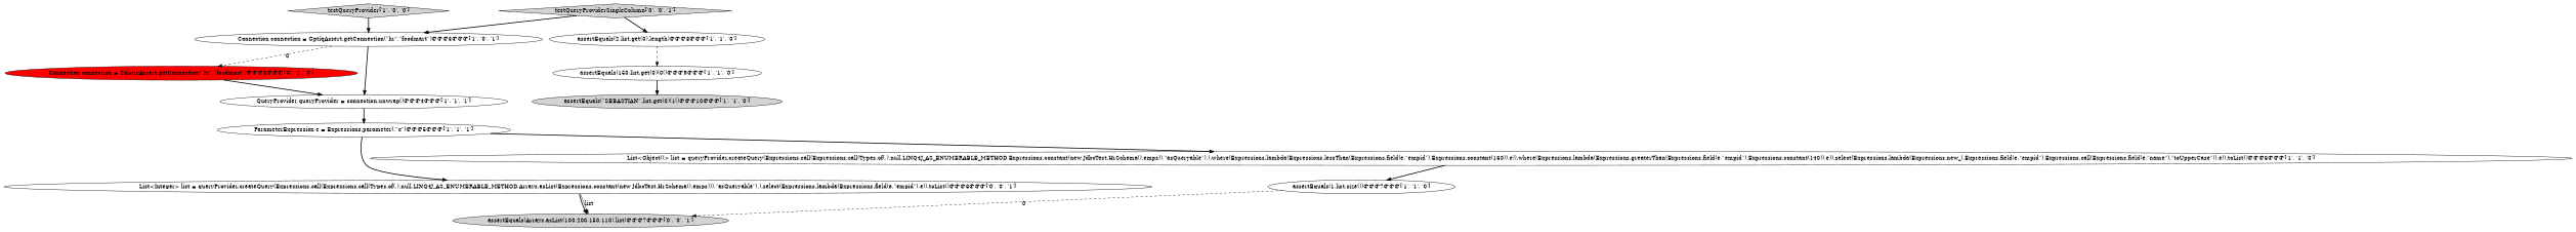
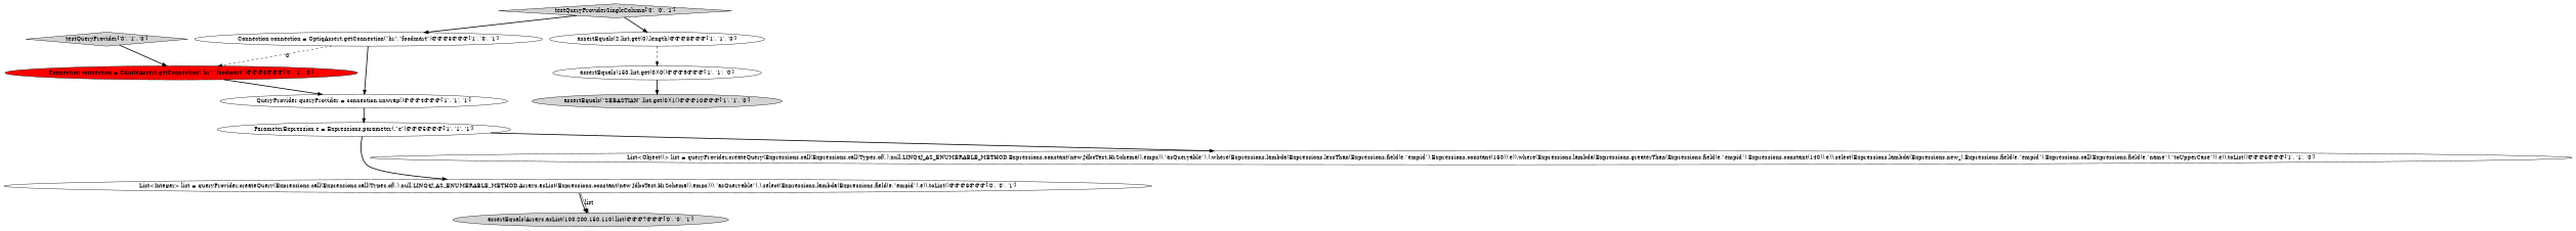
  digraph {
    node [fillcolor=white shape=ellipse style=filled]
    edge [style=bold]
    n1 [label="assertEquals(2,list.get(0).length)@@@8@@@['1', '1', '0']"]
    n2 [label="assertEquals(150,list.get(0)(0()@@@9@@@['1', '1', '0']"]
    n3 [fillcolor=lightgray label="assertEquals(\"SEBASTIAN\",list.get(0)(1()@@@10@@@['1', '1', '0']"]
+   n4 [fillcolor=lightgray label="testQueryProvider['0', '1', '0']" shape=diamond]
    n5 [fillcolor=red label="Connection connection = CalciteAssert.getConnection(\"hr\",\"foodmart\")@@@3@@@['0', '1', '0']"]
    n6 [label="QueryProvider queryProvider = connection.unwrap()@@@4@@@['1', '1', '1']"]
-   n7 [label="assertEquals(1,list.size())@@@7@@@['1', '1', '0']"]
    n8 [fillcolor=lightgray label="assertEquals(Arrays.asList(100,200,150,110),list)@@@7@@@['0', '0', '1']"]
    n9 [fillcolor=lightgray label="testQueryProviderSingleColumn['0', '0', '1']" shape=diamond]
    n10 [label="Connection connection = OptiqAssert.getConnection(\"hr\",\"foodmart\")@@@3@@@['1', '0', '1']"]
    n11 [label="List<Integer> list = queryProvider.createQuery(Expressions.call(Expressions.call(Types.of(,),null,LINQ4J_AS_ENUMERABLE_METHOD,Arrays.asList(Expressions.constant(new JdbcTest.HrSchema().emps))),\"asQueryable\"),).select(Expressions.lambda(Expressions.field(e,\"empid\"),e)).toList()@@@6@@@['0', '0', '1']"]
    n12 [label="ParameterExpression e = Expressions.parameter(,\"e\")@@@5@@@['1', '1', '1']"]
    n13 [label="List<Object((> list = queryProvider.createQuery(Expressions.call(Expressions.call(Types.of(,),null,LINQ4J_AS_ENUMERABLE_METHOD,Expressions.constant(new JdbcTest.HrSchema().emps)),\"asQueryable\"),).where(Expressions.lambda(Expressions.lessThan(Expressions.field(e,\"empid\"),Expressions.constant(160)),e)).where(Expressions.lambda(Expressions.greaterThan(Expressions.field(e,\"empid\"),Expressions.constant(140)),e)).select(Expressions.lambda(Expressions.new_(,Expressions.field(e,\"empid\"),Expressions.call(Expressions.field(e,\"name\"),\"toUpperCase\")),e)).toList()@@@6@@@['1', '1', '0']"]
-   n14 [fillcolor=lightgray label="testQueryProvider['1', '0', '0']" shape=diamond]
    n1 -> n2 [style=dashed]
    n2 -> n3
+   n4 -> n5
    n5 -> n6
    n6 -> n12
-   n7 -> n8 [label=0 style=dashed]
    n9 -> n1
    n9 -> n10
    n10 -> n5 [label=0 style=dashed]
    n10 -> n6
    n11 -> n8 [label=list style=solid]
    n11 -> n8
    n12 -> n11
    n12 -> n13
-   n13 -> n7
-   n14 -> n10
  }
